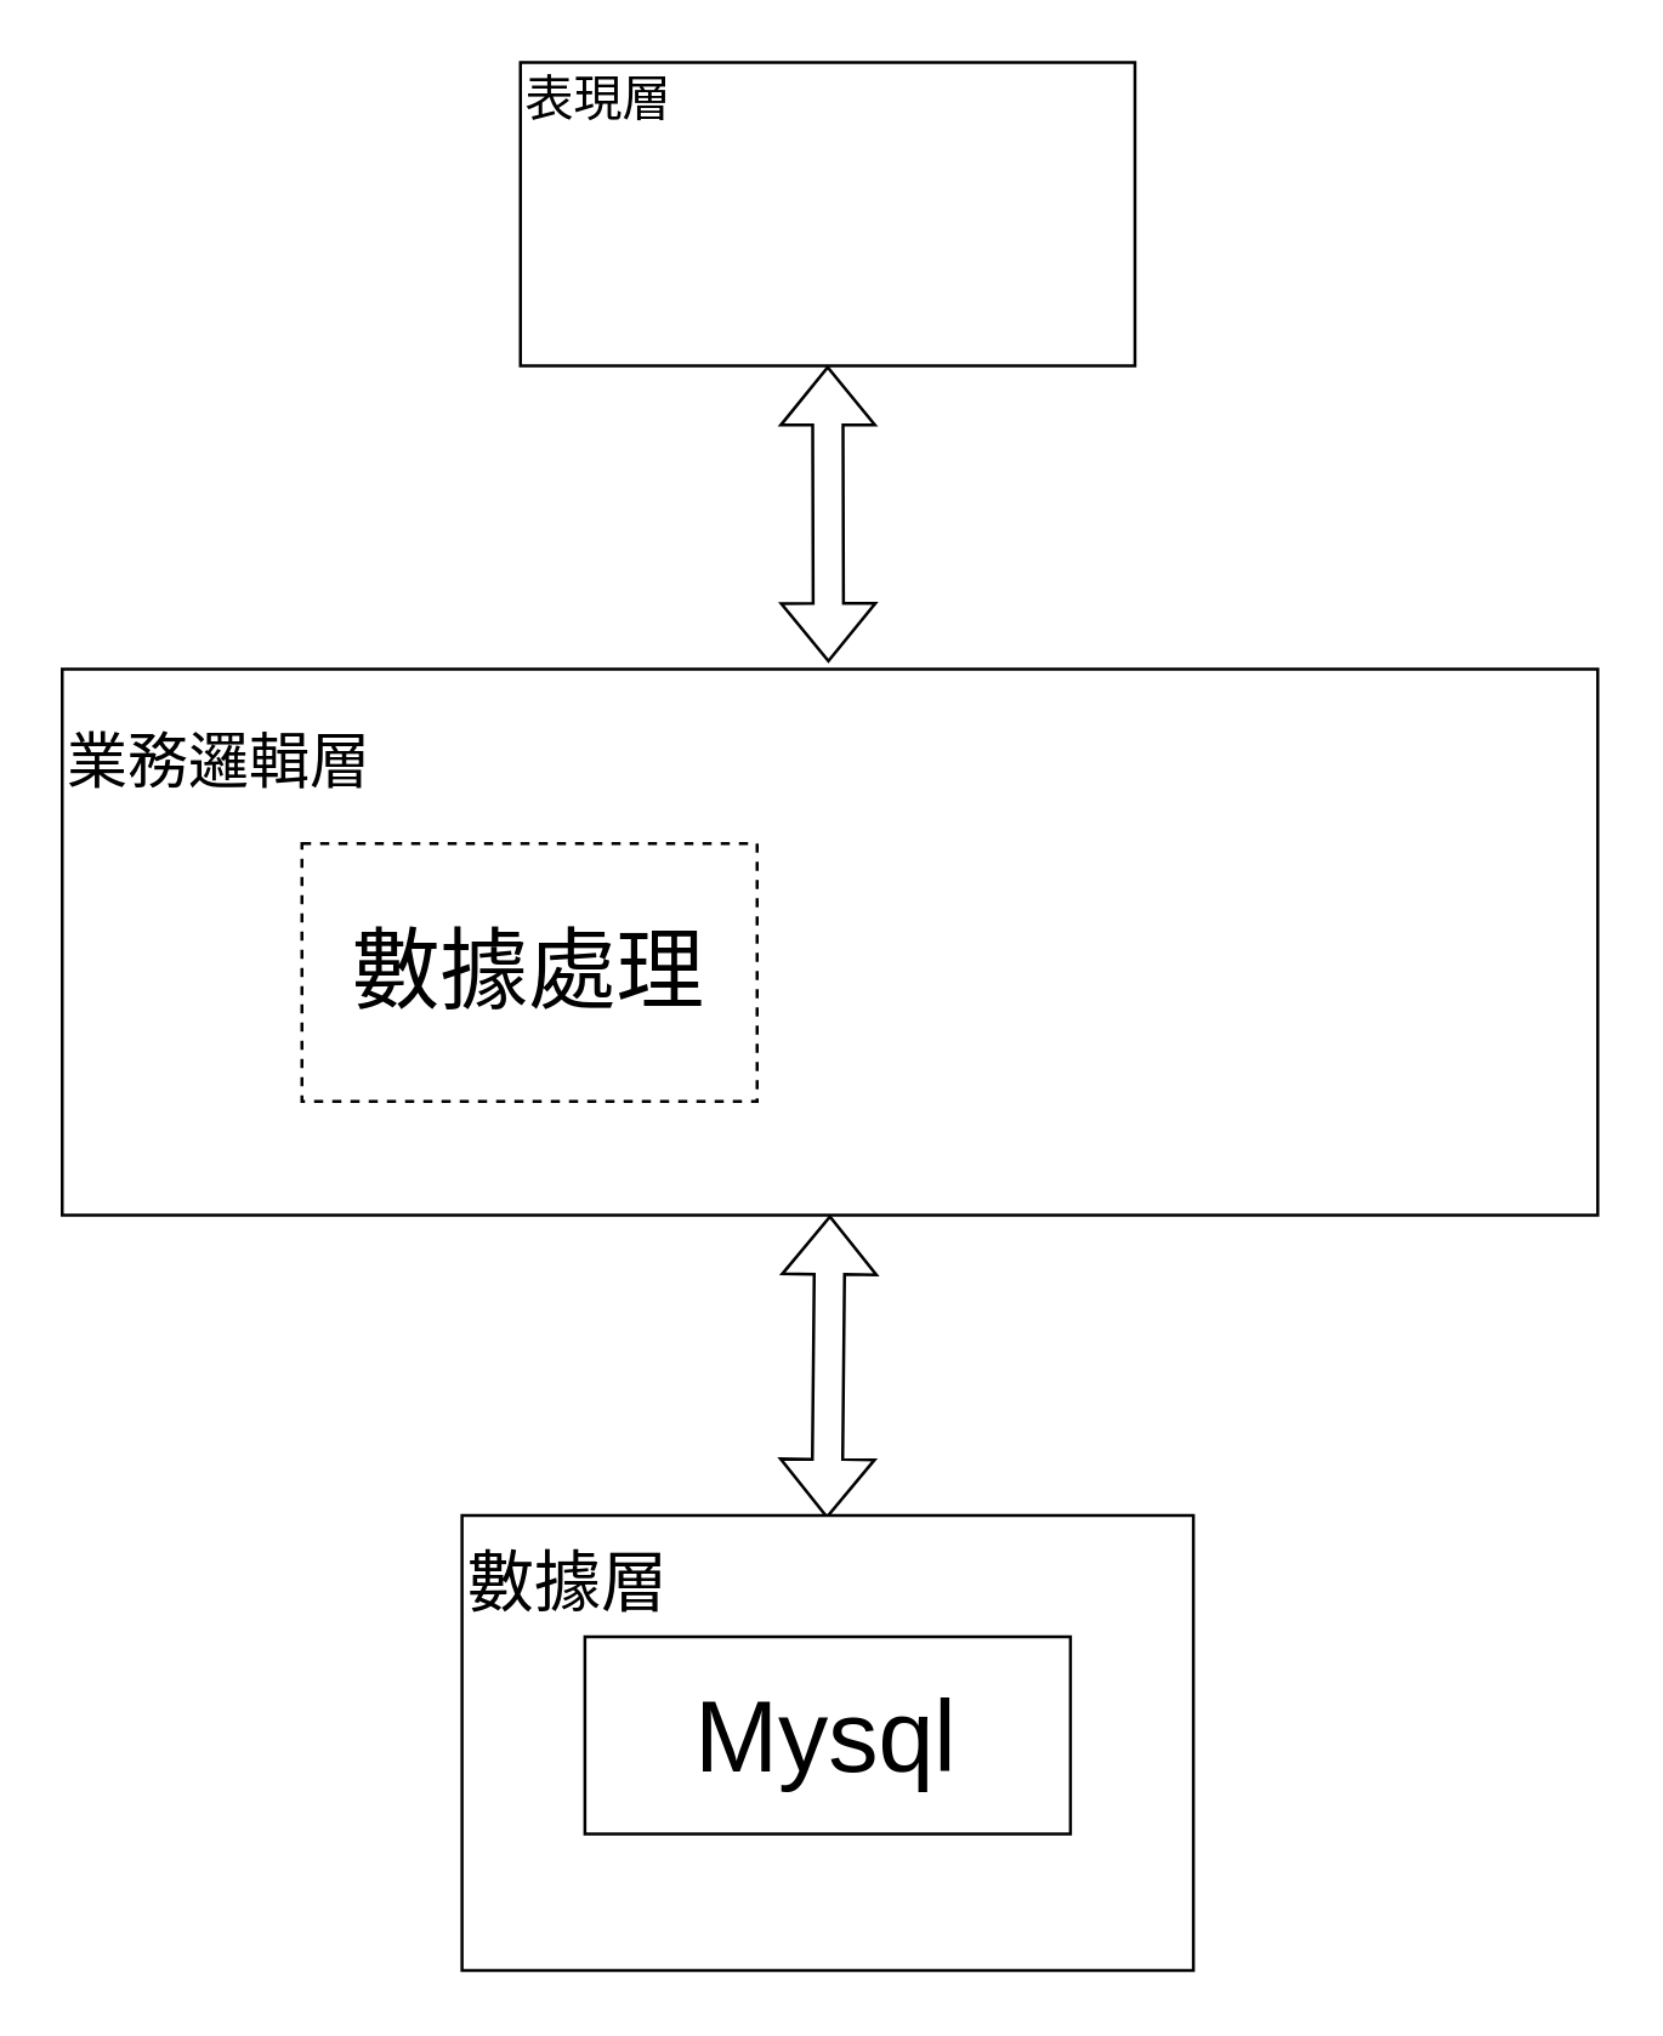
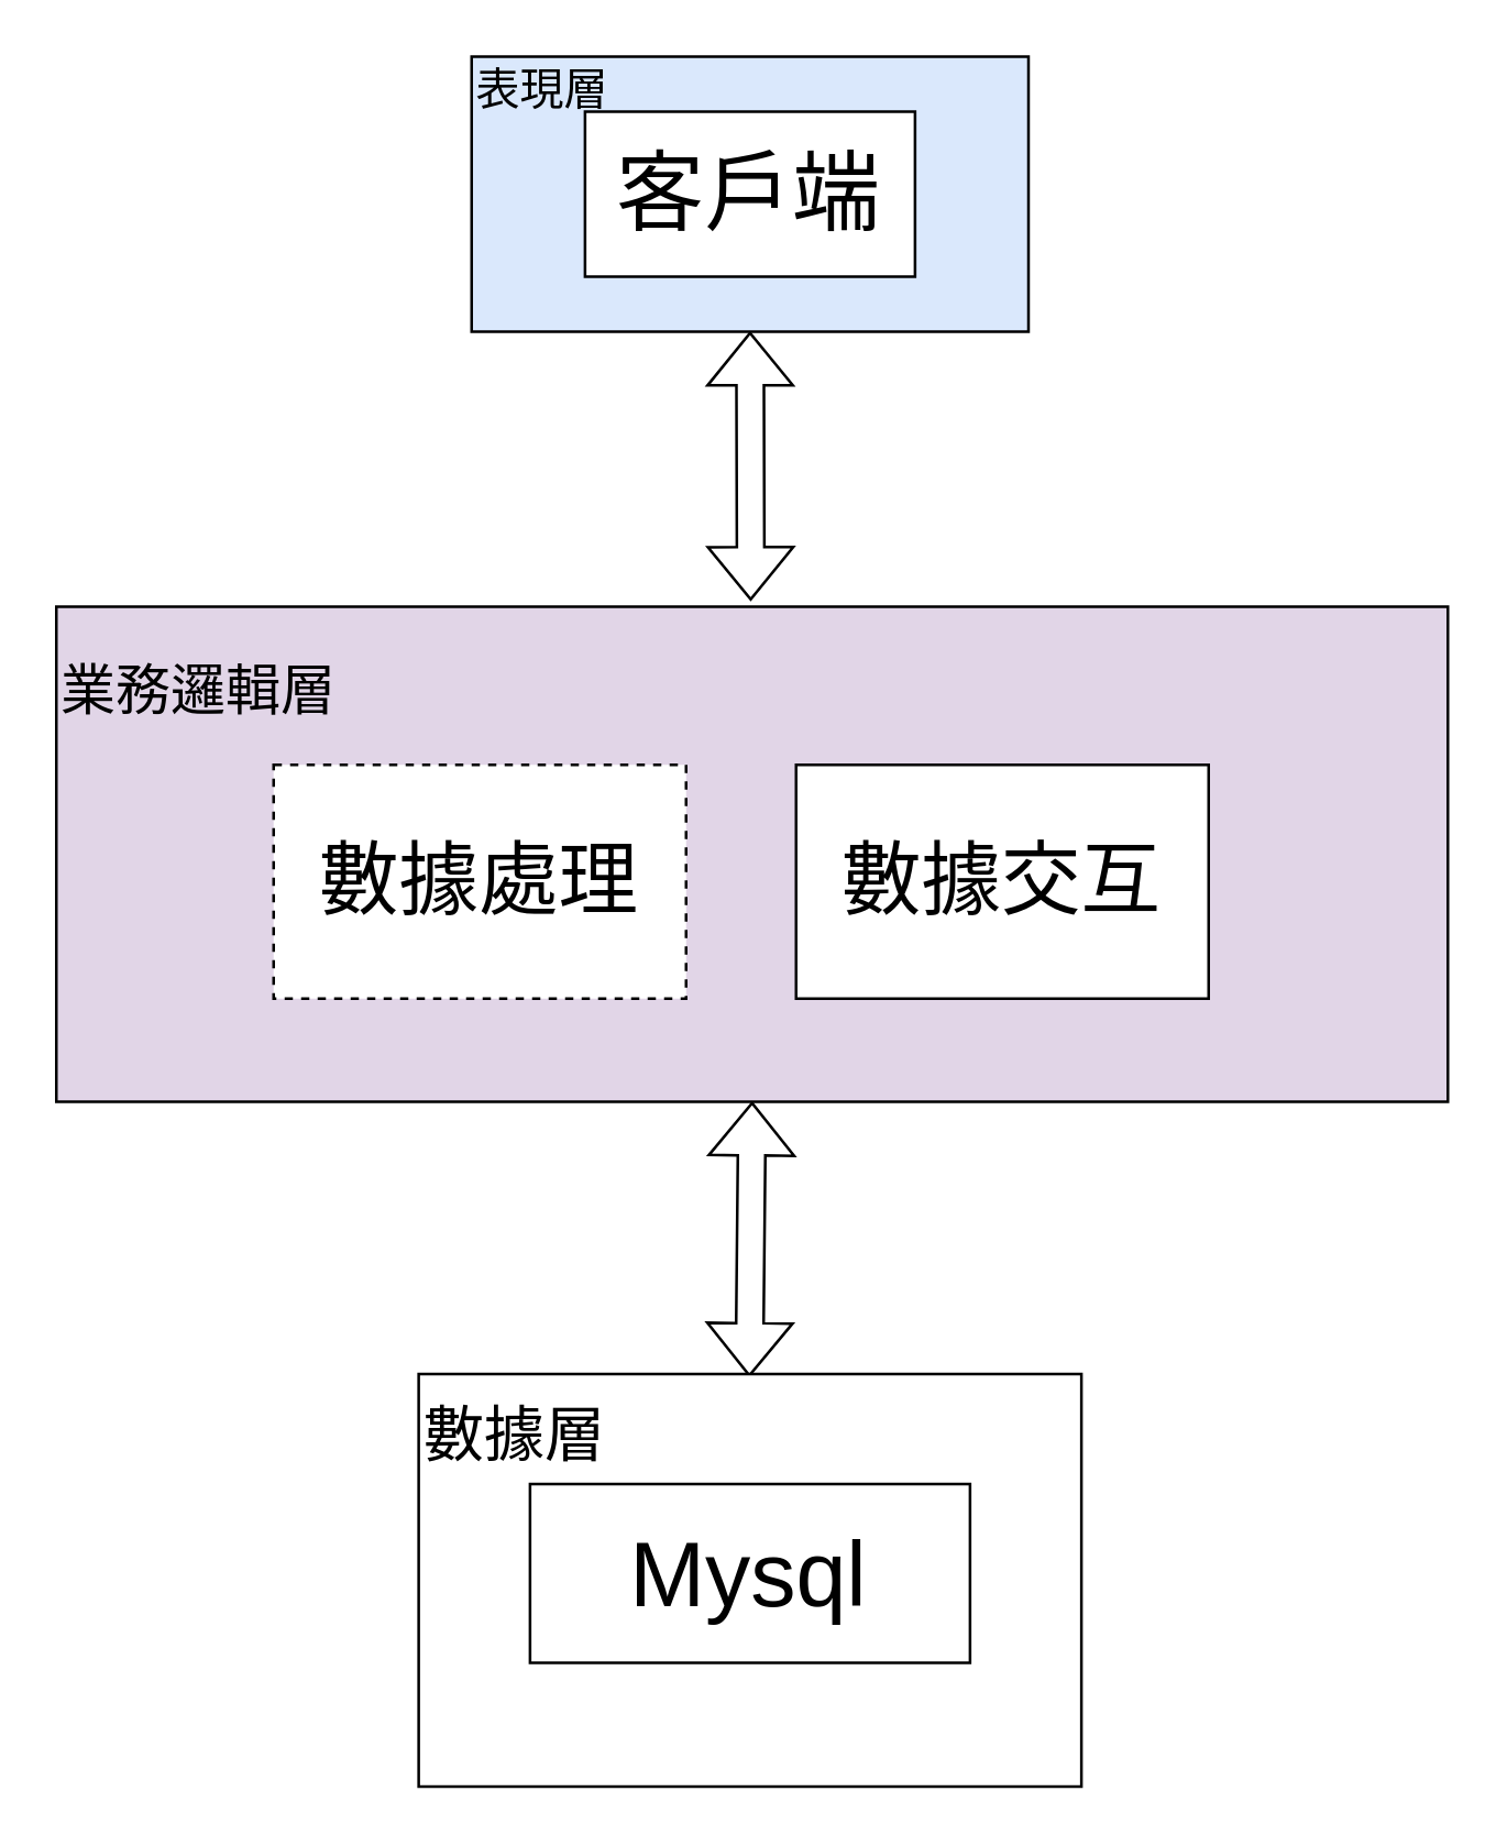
  <mxCell id="0" />
  <mxCell id="1" parent="0" />
- <mxCell id="2" value="&lt;font style=&quot;font-size: 16px;&quot;&gt;表現層&lt;br&gt;&lt;br&gt;&lt;br&gt;&lt;br&gt;&lt;br&gt;&lt;/font&gt;" style="rounded=0;whiteSpace=wrap;html=1;align=left;" vertex="1" parent="1"><mxGeometry x="171" y="20" width="202.5" height="100" as="geometry" /></mxCell>
- <mxCell id="4" value="&lt;font style=&quot;font-size: 20px;&quot;&gt;業務邏輯層&lt;br&gt;&lt;br&gt;&lt;br&gt;&lt;br&gt;&lt;br&gt;&lt;br&gt;&lt;/font&gt;" style="rounded=0;whiteSpace=wrap;html=1;align=left;" vertex="1" parent="1"><mxGeometry x="20" y="220" width="506" height="180" as="geometry" /></mxCell>
+ <mxCell id="2" value="&lt;font style=&quot;font-size: 16px;&quot;&gt;表現層&lt;br&gt;&lt;br&gt;&lt;br&gt;&lt;br&gt;&lt;br&gt;&lt;/font&gt;" style="rounded=0;whiteSpace=wrap;html=1;align=left;fillColor=#dae8fc;" vertex="1" parent="1"><mxGeometry x="171" y="20" width="202.5" height="100" as="geometry" /></mxCell>
+ <mxCell id="3" value="&lt;font style=&quot;font-size: 32px;&quot;&gt;客戶端&lt;/font&gt;" style="rounded=0;whiteSpace=wrap;html=1;" vertex="1" parent="1"><mxGeometry x="212.25" y="40" width="120" height="60" as="geometry" /></mxCell>
+ <mxCell id="4" value="&lt;font style=&quot;font-size: 20px;&quot;&gt;業務邏輯層&lt;br&gt;&lt;br&gt;&lt;br&gt;&lt;br&gt;&lt;br&gt;&lt;br&gt;&lt;/font&gt;" style="rounded=0;whiteSpace=wrap;html=1;align=left;fillColor=#e1d5e7;" vertex="1" parent="1"><mxGeometry x="20" y="220" width="506" height="180" as="geometry" /></mxCell>
  <mxCell id="5" value="&lt;font style=&quot;font-size: 29px;&quot;&gt;數據處理&lt;/font&gt;" style="rounded=0;whiteSpace=wrap;html=1;dashed=1;" vertex="1" parent="1"><mxGeometry x="99" y="277.5" width="150" height="85" as="geometry" /></mxCell>
+ <mxCell id="6" value="&lt;font style=&quot;font-size: 29px;&quot;&gt;數據交互&lt;/font&gt;" style="rounded=0;whiteSpace=wrap;html=1;" vertex="1" parent="1"><mxGeometry x="289" y="277.5" width="150" height="85" as="geometry" /></mxCell>
  <mxCell id="7" value="" style="shape=flexArrow;endArrow=classic;startArrow=classic;html=1;rounded=0;entryX=0.5;entryY=1;entryDx=0;entryDy=0;exitX=0.499;exitY=-0.012;exitDx=0;exitDy=0;exitPerimeter=0;" edge="1" parent="1" source="4" target="2"><mxGeometry width="100" height="100" relative="1" as="geometry"><mxPoint x="-101" y="240" as="sourcePoint" /><mxPoint x="-1" y="140" as="targetPoint" /></mxGeometry></mxCell>
  <mxCell id="8" value="" style="shape=flexArrow;endArrow=classic;startArrow=classic;html=1;rounded=0;entryX=0.5;entryY=1;entryDx=0;entryDy=0;" edge="1" parent="1" target="4"><mxGeometry width="100" height="100" relative="1" as="geometry"><mxPoint x="272" y="500" as="sourcePoint" /><mxPoint x="272.25" y="410" as="targetPoint" /></mxGeometry></mxCell>
  <mxCell id="9" value="&lt;font style=&quot;font-size: 22px;&quot;&gt;數據層&lt;br&gt;&lt;br&gt;&lt;br&gt;&lt;br&gt;&lt;br&gt;&lt;/font&gt;" style="rounded=0;whiteSpace=wrap;html=1;align=left;" vertex="1" parent="1"><mxGeometry x="151.75" y="499" width="241" height="150" as="geometry" /></mxCell>
  <mxCell id="10" value="&lt;font style=&quot;font-size: 33px;&quot;&gt;Mysql&lt;/font&gt;" style="rounded=0;whiteSpace=wrap;html=1;" vertex="1" parent="1"><mxGeometry x="192.25" y="539" width="160" height="65" as="geometry" /></mxCell>
